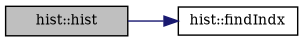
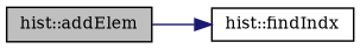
  digraph {
    rankdir=LR
    fontname="DejaVu Serif"
    node [color=black fontname="DejaVu Serif" fontsize=10 shape=record style=filled]
-   n1 [fillcolor=grey75 fontcolor=black height=0.2 label="hist::hist" width=0.4]
+   n1 [fillcolor=grey75 fontcolor=black height=0.2 label="hist::addElem" width=0.4]
    n2 [fillcolor=white height=0.2 label="hist::findIndx" width=0.4]
    n1 -> n2 [color=midnightblue fontname="DejaVu Serif" fontsize=10 labelfontname=Helvetica labelfontsize=10 style=solid]
  }
